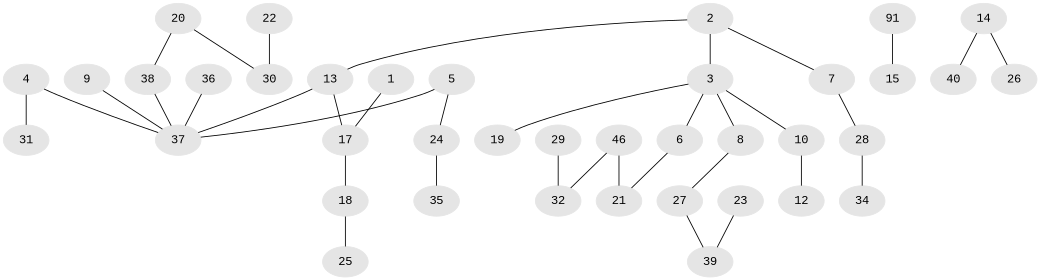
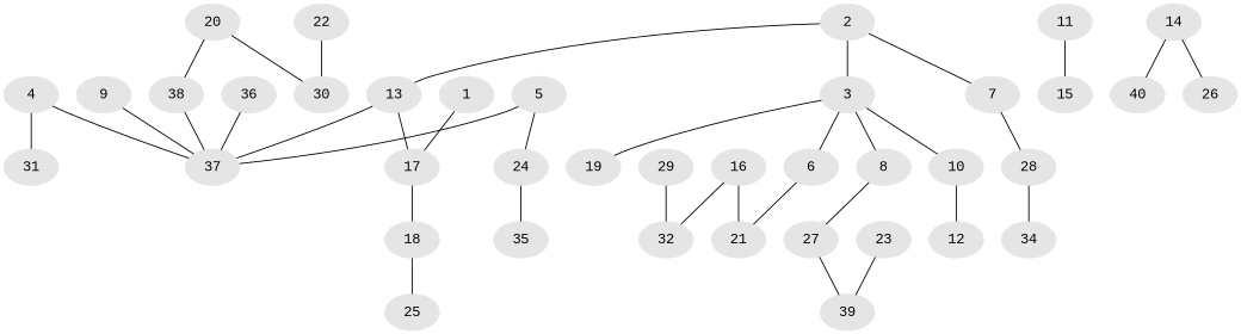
  graph {
    fontname="Liberation Mono"
    node [color=gray90 fontname="Liberation Mono" style=filled]
    edge [fontname="Liberation Mono" weight=1.0]
    1
    17
    18
    2
    3
    7
    13
    6
    8
    10
    19
    28
    37
    21
    27
    12
    4
    31
    5
    24
    35
    34
    39
    9
-   11 [label=91]
+   11
    15
    14
    40
    26
-   16 [label=46]
+   16
    32
    25
    20
    30
    38
    22
    23
    29
    36
    1 -- 17
    17 -- 18
    18 -- 25
    2 -- 3
    2 -- 7
    2 -- 13
    3 -- 6
    3 -- 8
    3 -- 10
    3 -- 19
    7 -- 28
    13 -- 17
    13 -- 37
    6 -- 21
    8 -- 27
    10 -- 12
    28 -- 34
    27 -- 39
    4 -- 37
    4 -- 31
    5 -- 37
    5 -- 24
    24 -- 35
    9 -- 37
    11 -- 15
    14 -- 40
    14 -- 26
    16 -- 21
    16 -- 32
    20 -- 30
    20 -- 38
    38 -- 37
    22 -- 30
    23 -- 39
    29 -- 32
    36 -- 37
  }
